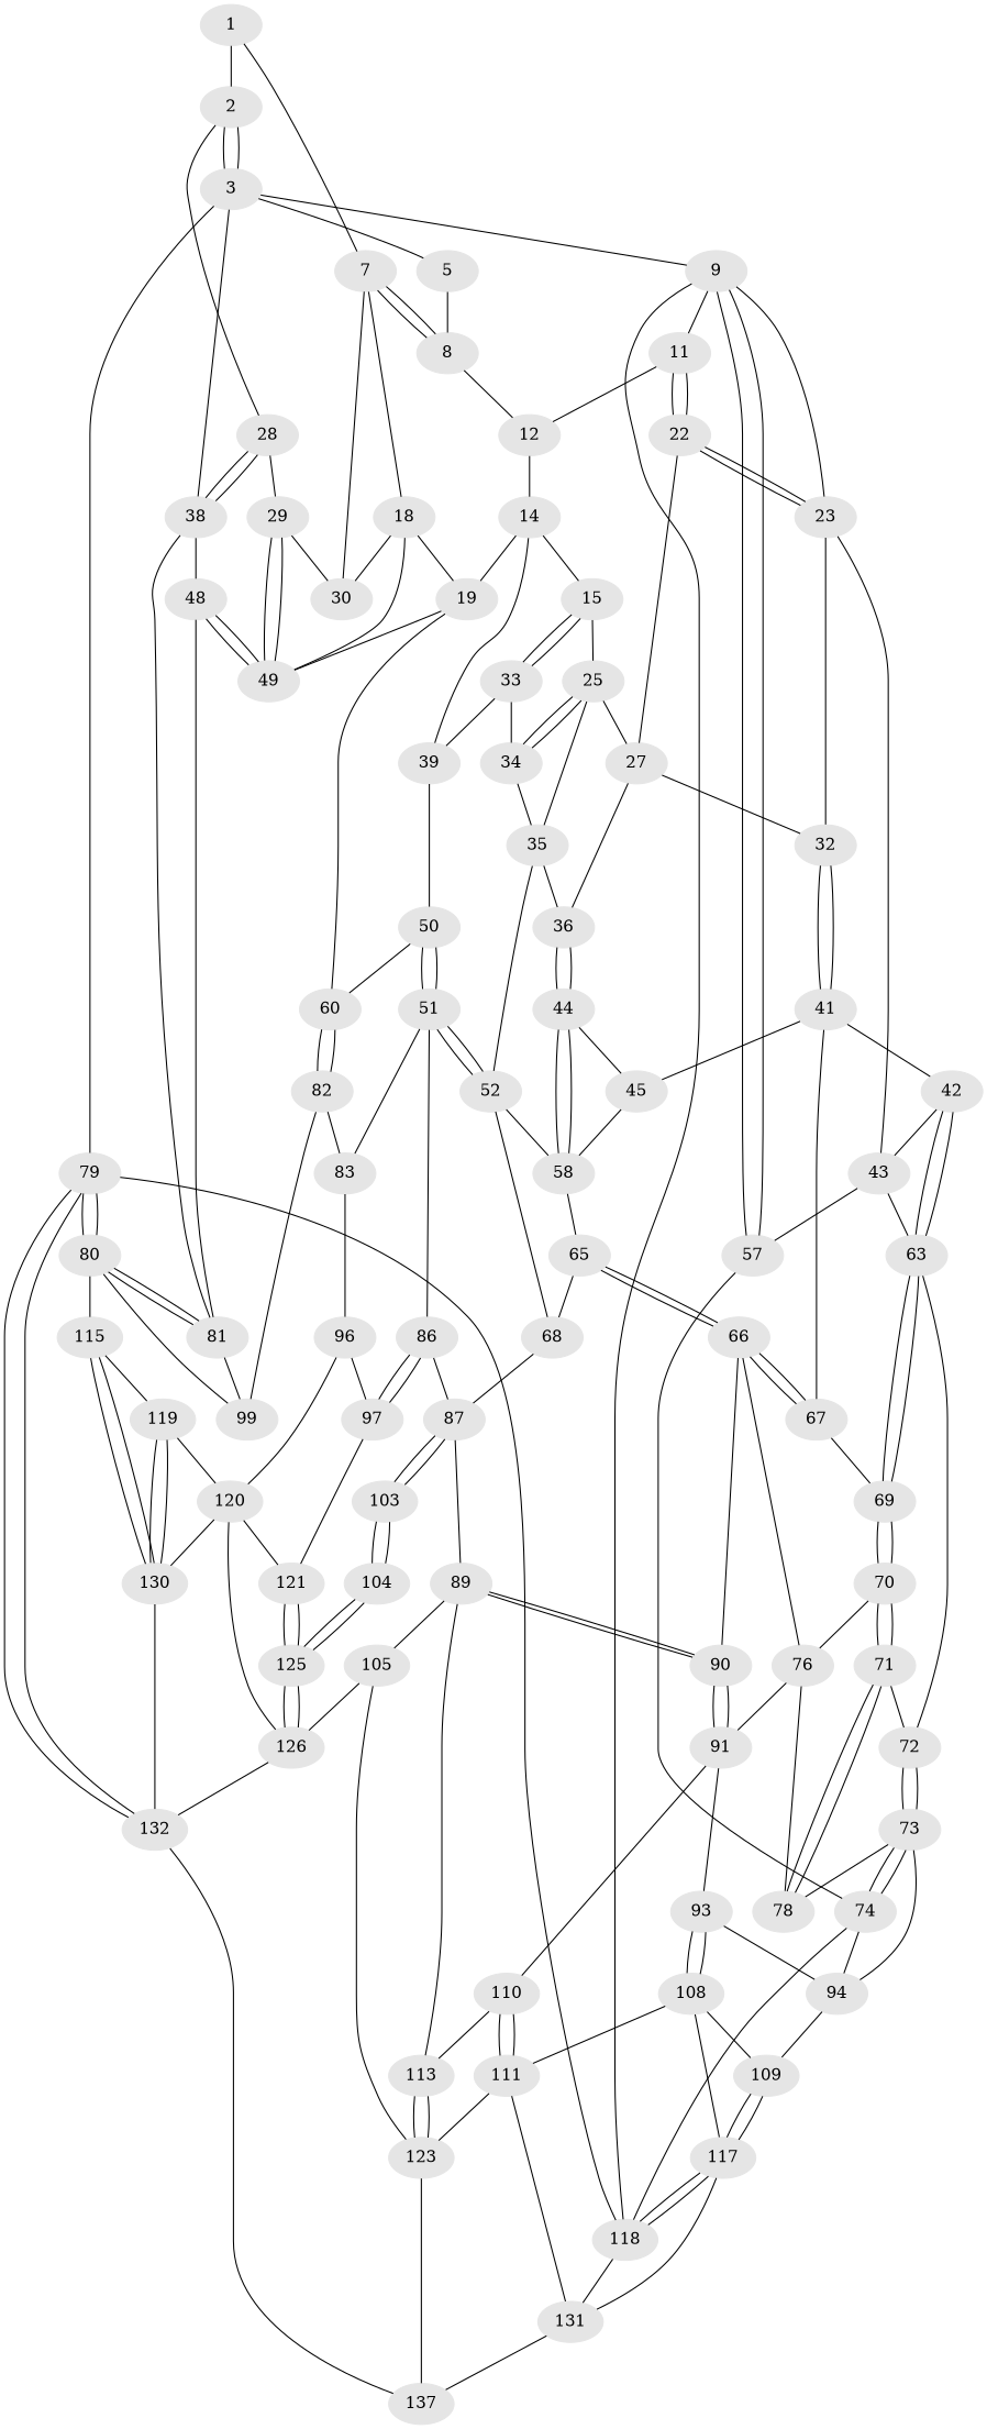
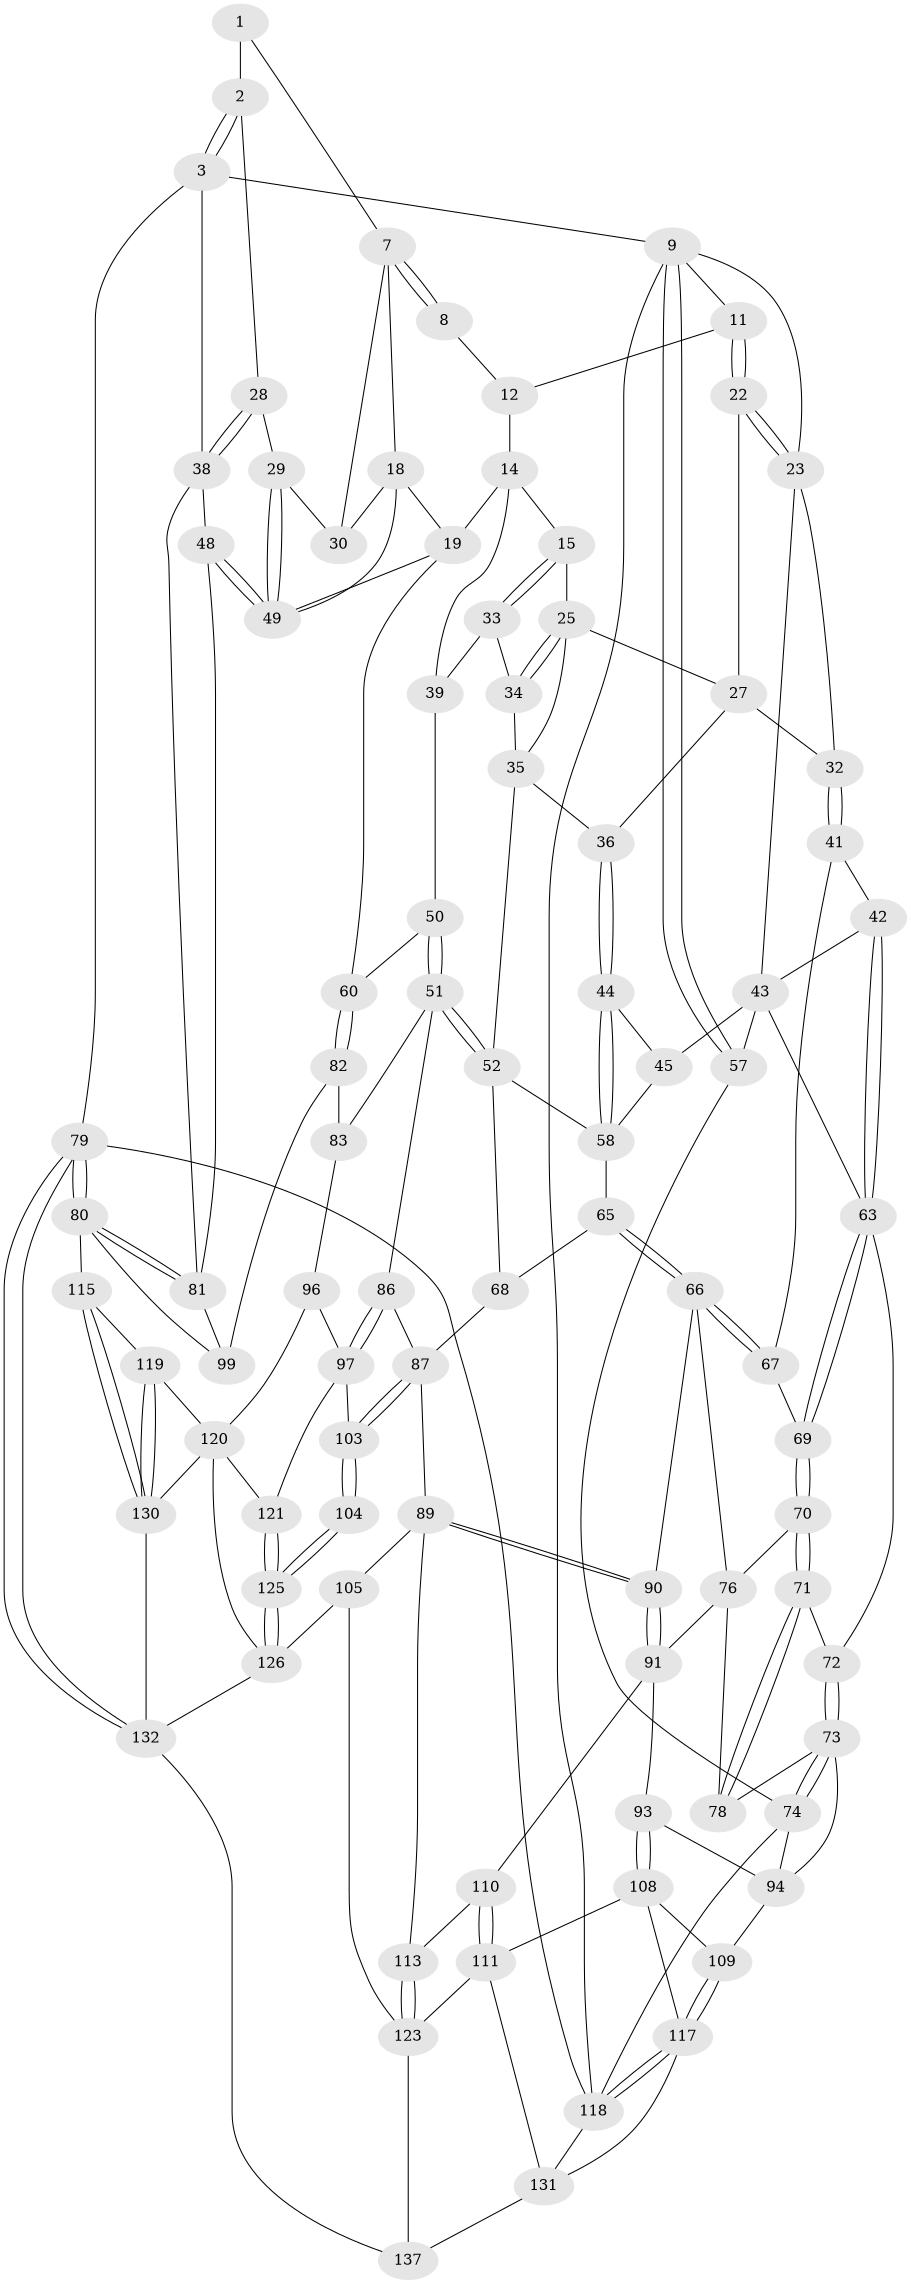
  graph {
    node [color=gray90 style=filled]
    1 [super="+6"]
    2 [super="+21"]
    7 [super="+17"]
    3 [super="+4"]
    28
    8
    18 [super="+55"]
    30
-   5
    9 [super="+10"]
    38 [super="+47"]
    79
    29
    11
    23 [super="+24"]
    57
    118 [super="+124"]
    48
    81 [super="+98"]
    80 [super="+114"]
    132 [super="+138"]
    12 [super="+13"]
    19 [super="+59"]
    49 [super="+54"]
    14 [super="+20"]
    22
    32
    43 [super="+56"]
    74 [super="+102"]
    131 [super="+136"]
    27 [super="+31"]
    15 [super="+16"]
    39 [super="+40"]
    25 [super="+26"]
    33
    60
    50 [super="+61"]
    34
    35 [super="+37"]
    82 [super="+100"]
    36
    41 [super="+46"]
    63 [super="+64"]
    52 [super="+53"]
    44
    42
    45
    67
    58 [super="+62"]
    68
    99
    51 [super="+84"]
    69
    72
    65
    83 [super="+95"]
    86
    96
    87 [super="+88"]
    97 [super="+107"]
    94 [super="+101"]
    66 [super="+75"]
    70
    73 [super="+85"]
    76 [super="+77"]
    90
    78
    91 [super="+92"]
    89 [super="+106"]
    103
    71
    109
    93
    110
    115 [super="+116"]
    137
    119
    130 [super="+133"]
    120 [super="+134"]
    121
    105 [super="+122"]
    113
    104
    123 [super="+127"]
    126 [super="+135"]
    108 [super="+112"]
    111 [super="+128"]
    117 [super="+129"]
    125
    1 -- 2 [weight=2]
    1 -- 7
    2 -- 3
    2 -- 3
    2 -- 28
    7 -- 8
    7 -- 8
    7 -- 18
    7 -- 30
-   3 -- 5
    3 -- 9
    3 -- 38
    3 -- 79
    28 -- 38
    28 -- 38
    28 -- 29
    8 -- 12
    18 -- 30
    18 -- 19
    18 -- 49
-   5 -- 8
    9 -- 11
    9 -- 23
    9 -- 57
    9 -- 57
    9 -- 118
    38 -- 48
    38 -- 81
    79 -- 118
    79 -- 80
    79 -- 80
    79 -- 132
    79 -- 132
    29 -- 30
    29 -- 49
    29 -- 49
    11 -- 12
    11 -- 22
    11 -- 22
    23 -- 32
    23 -- 43
    57 -- 74
    118 -- 131
    48 -- 81
    48 -- 49
    48 -- 49
    81 -- 99
    80 -- 81
    80 -- 81
    80 -- 99
    80 -- 115
    132 -- 137
    12 -- 14
    19 -- 49
    19 -- 60
    14 -- 19
    14 -- 15
    14 -- 39
    22 -- 23
    22 -- 23
    22 -- 27
    32 -- 41
    32 -- 41
    43 -- 57
    43 -- 63
    74 -- 118
    74 -- 94
    131 -- 137
    27 -- 32
    27 -- 36
    15 -- 25
    15 -- 33
    15 -- 33
    39 -- 50 [weight=2]
    25 -- 27
    25 -- 34
    25 -- 34
    25 -- 35
    33 -- 39
    33 -- 34
    60 -- 82
    60 -- 82
    50 -- 60
    50 -- 51
    50 -- 51
    34 -- 35
    35 -- 36
    35 -- 52
    82 -- 99
    82 -- 83 [weight=2]
    36 -- 44
    36 -- 44
    41 -- 42
-   41 -- 45
+   43 -- 45
    41 -- 67
    63 -- 69
    63 -- 69
    63 -- 72
    52 -- 58
    52 -- 68
    44 -- 45
    44 -- 58
    44 -- 58
    42 -- 43
    42 -- 63
    42 -- 63
    45 -- 58
    67 -- 69
    58 -- 65
    68 -- 87
    51 -- 52
    51 -- 52
    51 -- 83
    51 -- 86
    69 -- 70
    69 -- 70
    72 -- 73
    72 -- 73
    65 -- 68
    65 -- 66
    65 -- 66
    83 -- 96
    86 -- 87
    86 -- 97
    86 -- 97
    96 -- 97
    96 -- 120
    87 -- 89
    87 -- 103
    87 -- 103
+   97 -- 103
    97 -- 121
    94 -- 109
    66 -- 67
    66 -- 67
    66 -- 76
    66 -- 90
    70 -- 76
    70 -- 71
    70 -- 71
    73 -- 74
    73 -- 74
    73 -- 94
    73 -- 78
    76 -- 78
    76 -- 91
    90 -- 91
    90 -- 91
    91 -- 93
    91 -- 110
    89 -- 90
    89 -- 90
    89 -- 105
    89 -- 113
    103 -- 104
    103 -- 104
    71 -- 72
    71 -- 78
    71 -- 78
    109 -- 117
    109 -- 117
    93 -- 94
    93 -- 108
    93 -- 108
    110 -- 113
    110 -- 111
    110 -- 111
    115 -- 119
    115 -- 130
    115 -- 130
    119 -- 130
    119 -- 130
    119 -- 120
    130 -- 132
    120 -- 130
    120 -- 121
    120 -- 126
    121 -- 125
    121 -- 125
    105 -- 123
    105 -- 126
    113 -- 123
    113 -- 123
    104 -- 125
    104 -- 125
    123 -- 137
    126 -- 132
    108 -- 109
    108 -- 111
    108 -- 117
    111 -- 131
    111 -- 123
    117 -- 118
    117 -- 118
    117 -- 131
    125 -- 126
    125 -- 126
  }
